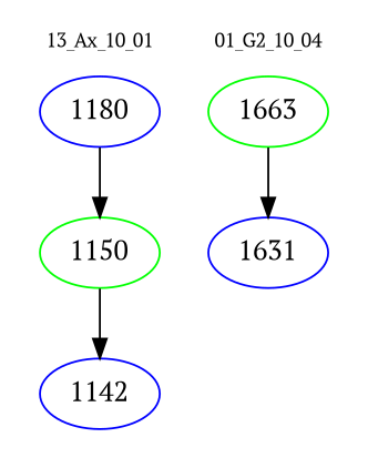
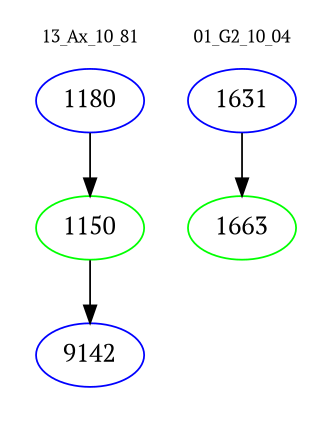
  digraph {
    fontname="PT Serif"
    node [color=blue fontname="PT Serif"]
    edge [color=black fontname="PT Serif"]
    n1 [color=green label=1150]
-   n2 [label=1142]
+   n2 [label=9142]
    n3 [label=1180]
    n4 [color=green label=1663]
    n5 [label=1631]
    subgraph cluster_1 {
      color=white
      fontsize=10
-     label="13_Ax_10_01"
+     label="13_Ax_10_81"
      n1
      n2
      n3
    }
    subgraph cluster_2 {
      color=white
      fontsize=10
      label="01_G2_10_04"
      n4
      n5
    }
    n1 -> n2
    n3 -> n1
-   n4 -> n5
+   n5 -> n4
  }
